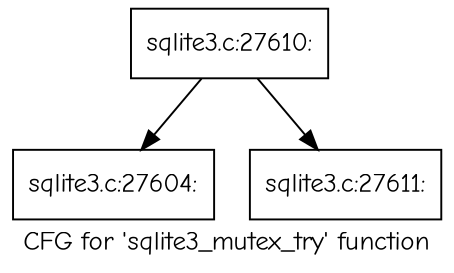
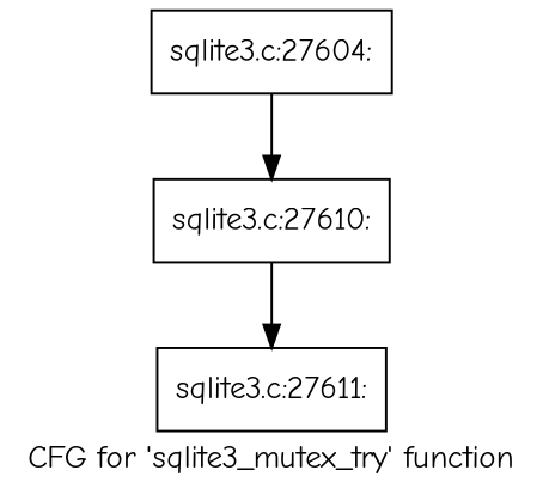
  digraph {
    fontname="Comic Neue"
    label="CFG for 'sqlite3_mutex_try' function"
    node [fontname="Comic Neue" shape=record]
    edge [fontname="Comic Neue"]
    n1 [label="{sqlite3.c:27604:}"]
    n2 [label="{sqlite3.c:27610:}"]
    n3 [label="{sqlite3.c:27611:}"]
-   n2 -> n1
+   n1 -> n2
    n2 -> n3
  }
